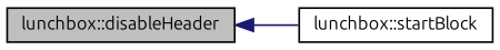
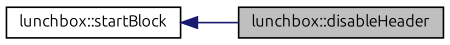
  digraph {
    rankdir=LR
    fontname=Ubuntu
    node [color=black fontname=Ubuntu fontsize=10 shape=record style=filled]
    n1 [fillcolor=grey75 fontcolor=black height=0.2 label="lunchbox::disableHeader" width=0.4]
    n2 [fillcolor=white height=0.2 label="lunchbox::startBlock" width=0.4]
-   n1 -> n2 [color=midnightblue dir=back fontname=Ubuntu fontsize=10 labelfontname=Sans labelfontsize=10 style=solid]
+   n2 -> n1 [color=midnightblue dir=back fontname=Ubuntu fontsize=10 labelfontname=Sans labelfontsize=10 style=solid]
  }
